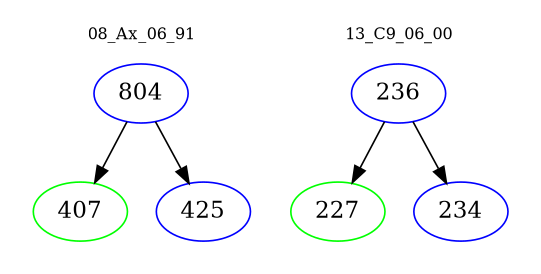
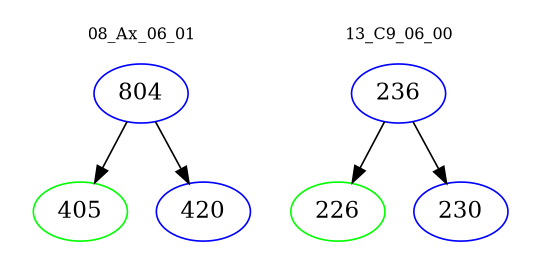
  digraph {
    node [color=blue]
    edge [color=black]
    n1 [label=804]
-   n2 [color=green label=407]
-   n3 [label=425]
+   n2 [color=green label=405]
+   n3 [label=420]
    n4 [label=236]
-   n5 [color=green label=227]
-   n6 [label=234]
+   n5 [color=green label=226]
+   n6 [label=230]
    subgraph cluster_1 {
      color=white
      fontsize=10
-     label="08_Ax_06_91"
+     label="08_Ax_06_01"
      n1
      n2
      n3
    }
    subgraph cluster_2 {
      color=white
      fontsize=10
      label="13_C9_06_00"
      n4
      n5
      n6
    }
    n1 -> n2
    n1 -> n3
    n4 -> n5
    n4 -> n6
  }
